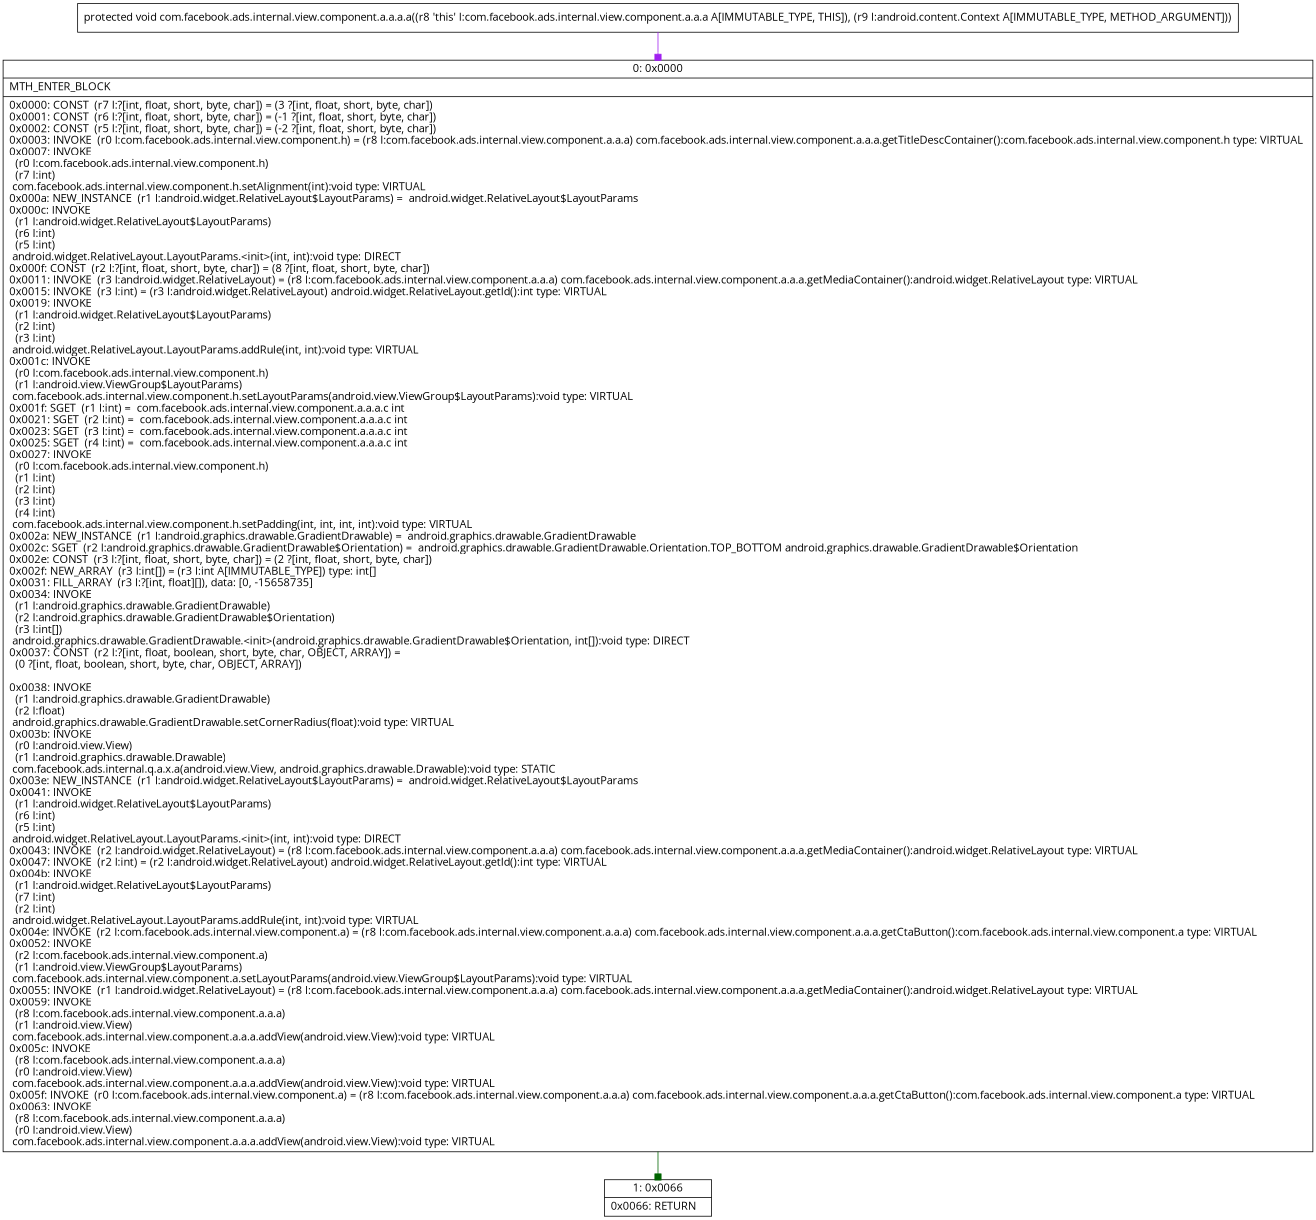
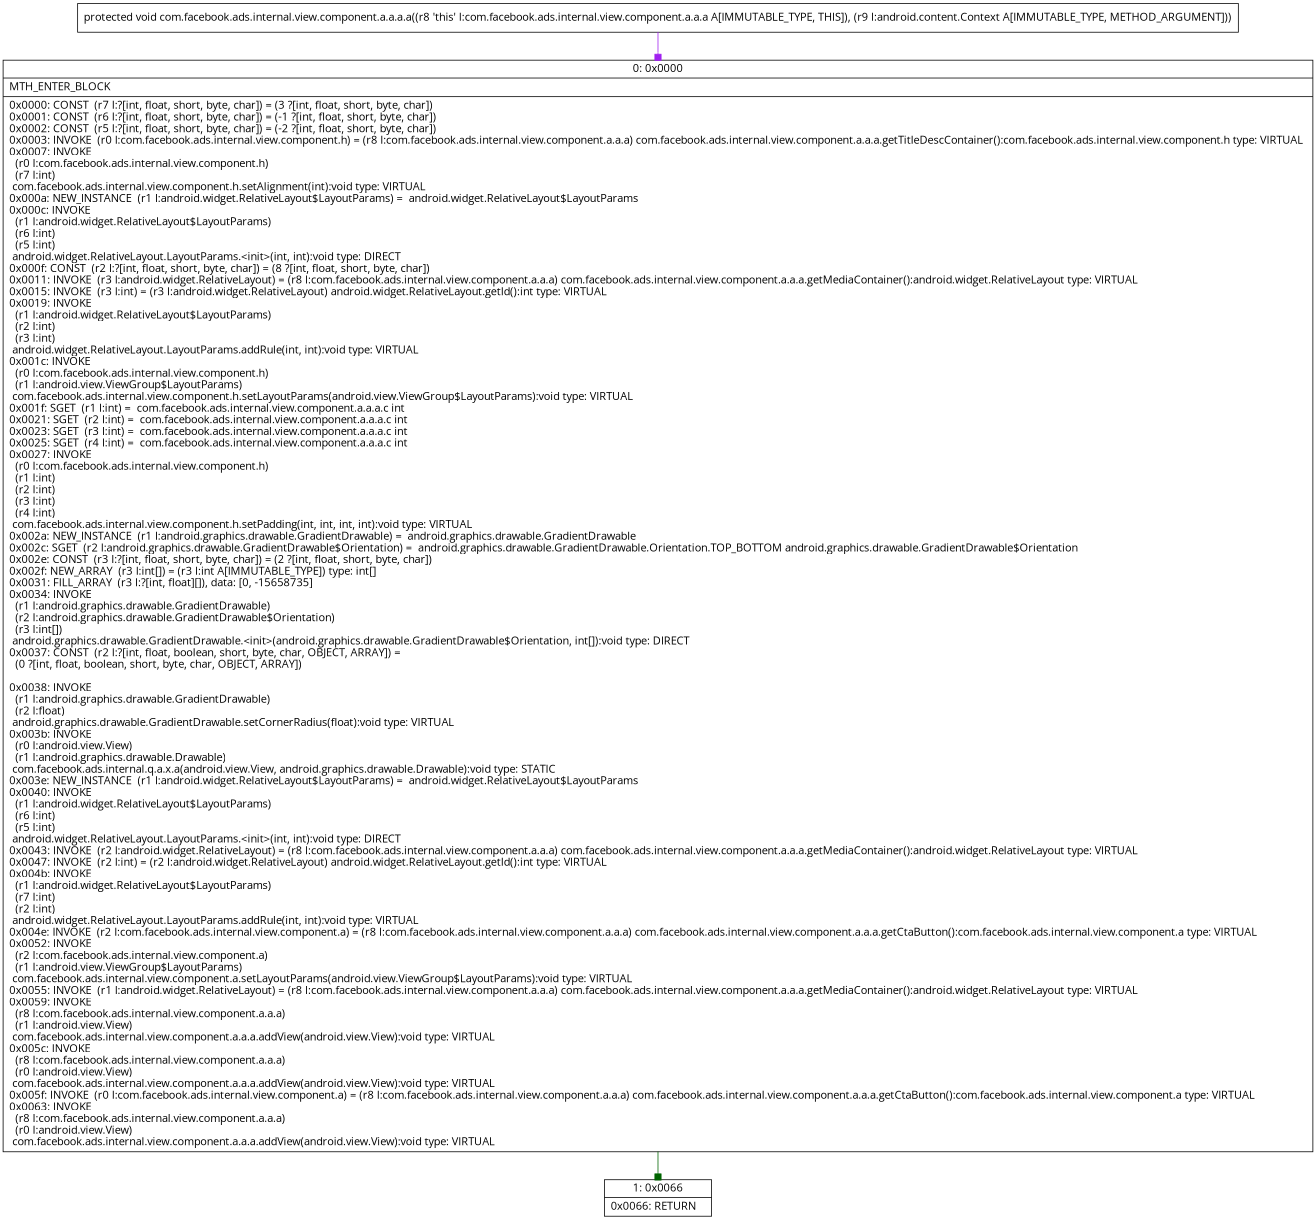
  digraph {
    fontname="Open Sans"
    node [shape=record fontname="Open Sans"]
    edge [arrowhead=box fontname="Open Sans"]
-   n1 [label="{0\:\ 0x0000|MTH_ENTER_BLOCK\l|0x0000: CONST  (r7 I:?[int, float, short, byte, char]) = (3 ?[int, float, short, byte, char]) \l0x0001: CONST  (r6 I:?[int, float, short, byte, char]) = (\-1 ?[int, float, short, byte, char]) \l0x0002: CONST  (r5 I:?[int, float, short, byte, char]) = (\-2 ?[int, float, short, byte, char]) \l0x0003: INVOKE  (r0 I:com.facebook.ads.internal.view.component.h) = (r8 I:com.facebook.ads.internal.view.component.a.a.a) com.facebook.ads.internal.view.component.a.a.a.getTitleDescContainer():com.facebook.ads.internal.view.component.h type: VIRTUAL \l0x0007: INVOKE  \l  (r0 I:com.facebook.ads.internal.view.component.h)\l  (r7 I:int)\l com.facebook.ads.internal.view.component.h.setAlignment(int):void type: VIRTUAL \l0x000a: NEW_INSTANCE  (r1 I:android.widget.RelativeLayout$LayoutParams) =  android.widget.RelativeLayout$LayoutParams \l0x000c: INVOKE  \l  (r1 I:android.widget.RelativeLayout$LayoutParams)\l  (r6 I:int)\l  (r5 I:int)\l android.widget.RelativeLayout.LayoutParams.\<init\>(int, int):void type: DIRECT \l0x000f: CONST  (r2 I:?[int, float, short, byte, char]) = (8 ?[int, float, short, byte, char]) \l0x0011: INVOKE  (r3 I:android.widget.RelativeLayout) = (r8 I:com.facebook.ads.internal.view.component.a.a.a) com.facebook.ads.internal.view.component.a.a.a.getMediaContainer():android.widget.RelativeLayout type: VIRTUAL \l0x0015: INVOKE  (r3 I:int) = (r3 I:android.widget.RelativeLayout) android.widget.RelativeLayout.getId():int type: VIRTUAL \l0x0019: INVOKE  \l  (r1 I:android.widget.RelativeLayout$LayoutParams)\l  (r2 I:int)\l  (r3 I:int)\l android.widget.RelativeLayout.LayoutParams.addRule(int, int):void type: VIRTUAL \l0x001c: INVOKE  \l  (r0 I:com.facebook.ads.internal.view.component.h)\l  (r1 I:android.view.ViewGroup$LayoutParams)\l com.facebook.ads.internal.view.component.h.setLayoutParams(android.view.ViewGroup$LayoutParams):void type: VIRTUAL \l0x001f: SGET  (r1 I:int) =  com.facebook.ads.internal.view.component.a.a.a.c int \l0x0021: SGET  (r2 I:int) =  com.facebook.ads.internal.view.component.a.a.a.c int \l0x0023: SGET  (r3 I:int) =  com.facebook.ads.internal.view.component.a.a.a.c int \l0x0025: SGET  (r4 I:int) =  com.facebook.ads.internal.view.component.a.a.a.c int \l0x0027: INVOKE  \l  (r0 I:com.facebook.ads.internal.view.component.h)\l  (r1 I:int)\l  (r2 I:int)\l  (r3 I:int)\l  (r4 I:int)\l com.facebook.ads.internal.view.component.h.setPadding(int, int, int, int):void type: VIRTUAL \l0x002a: NEW_INSTANCE  (r1 I:android.graphics.drawable.GradientDrawable) =  android.graphics.drawable.GradientDrawable \l0x002c: SGET  (r2 I:android.graphics.drawable.GradientDrawable$Orientation) =  android.graphics.drawable.GradientDrawable.Orientation.TOP_BOTTOM android.graphics.drawable.GradientDrawable$Orientation \l0x002e: CONST  (r3 I:?[int, float, short, byte, char]) = (2 ?[int, float, short, byte, char]) \l0x002f: NEW_ARRAY  (r3 I:int[]) = (r3 I:int A[IMMUTABLE_TYPE]) type: int[] \l0x0031: FILL_ARRAY  (r3 I:?[int, float][]), data: [0, \-15658735] \l0x0034: INVOKE  \l  (r1 I:android.graphics.drawable.GradientDrawable)\l  (r2 I:android.graphics.drawable.GradientDrawable$Orientation)\l  (r3 I:int[])\l android.graphics.drawable.GradientDrawable.\<init\>(android.graphics.drawable.GradientDrawable$Orientation, int[]):void type: DIRECT \l0x0037: CONST  (r2 I:?[int, float, boolean, short, byte, char, OBJECT, ARRAY]) = \l  (0 ?[int, float, boolean, short, byte, char, OBJECT, ARRAY])\l \l0x0038: INVOKE  \l  (r1 I:android.graphics.drawable.GradientDrawable)\l  (r2 I:float)\l android.graphics.drawable.GradientDrawable.setCornerRadius(float):void type: VIRTUAL \l0x003b: INVOKE  \l  (r0 I:android.view.View)\l  (r1 I:android.graphics.drawable.Drawable)\l com.facebook.ads.internal.q.a.x.a(android.view.View, android.graphics.drawable.Drawable):void type: STATIC \l0x003e: NEW_INSTANCE  (r1 I:android.widget.RelativeLayout$LayoutParams) =  android.widget.RelativeLayout$LayoutParams \l0x0041: INVOKE  \l  (r1 I:android.widget.RelativeLayout$LayoutParams)\l  (r6 I:int)\l  (r5 I:int)\l android.widget.RelativeLayout.LayoutParams.\<init\>(int, int):void type: DIRECT \l0x0043: INVOKE  (r2 I:android.widget.RelativeLayout) = (r8 I:com.facebook.ads.internal.view.component.a.a.a) com.facebook.ads.internal.view.component.a.a.a.getMediaContainer():android.widget.RelativeLayout type: VIRTUAL \l0x0047: INVOKE  (r2 I:int) = (r2 I:android.widget.RelativeLayout) android.widget.RelativeLayout.getId():int type: VIRTUAL \l0x004b: INVOKE  \l  (r1 I:android.widget.RelativeLayout$LayoutParams)\l  (r7 I:int)\l  (r2 I:int)\l android.widget.RelativeLayout.LayoutParams.addRule(int, int):void type: VIRTUAL \l0x004e: INVOKE  (r2 I:com.facebook.ads.internal.view.component.a) = (r8 I:com.facebook.ads.internal.view.component.a.a.a) com.facebook.ads.internal.view.component.a.a.a.getCtaButton():com.facebook.ads.internal.view.component.a type: VIRTUAL \l0x0052: INVOKE  \l  (r2 I:com.facebook.ads.internal.view.component.a)\l  (r1 I:android.view.ViewGroup$LayoutParams)\l com.facebook.ads.internal.view.component.a.setLayoutParams(android.view.ViewGroup$LayoutParams):void type: VIRTUAL \l0x0055: INVOKE  (r1 I:android.widget.RelativeLayout) = (r8 I:com.facebook.ads.internal.view.component.a.a.a) com.facebook.ads.internal.view.component.a.a.a.getMediaContainer():android.widget.RelativeLayout type: VIRTUAL \l0x0059: INVOKE  \l  (r8 I:com.facebook.ads.internal.view.component.a.a.a)\l  (r1 I:android.view.View)\l com.facebook.ads.internal.view.component.a.a.a.addView(android.view.View):void type: VIRTUAL \l0x005c: INVOKE  \l  (r8 I:com.facebook.ads.internal.view.component.a.a.a)\l  (r0 I:android.view.View)\l com.facebook.ads.internal.view.component.a.a.a.addView(android.view.View):void type: VIRTUAL \l0x005f: INVOKE  (r0 I:com.facebook.ads.internal.view.component.a) = (r8 I:com.facebook.ads.internal.view.component.a.a.a) com.facebook.ads.internal.view.component.a.a.a.getCtaButton():com.facebook.ads.internal.view.component.a type: VIRTUAL \l0x0063: INVOKE  \l  (r8 I:com.facebook.ads.internal.view.component.a.a.a)\l  (r0 I:android.view.View)\l com.facebook.ads.internal.view.component.a.a.a.addView(android.view.View):void type: VIRTUAL \l}"]
+   n1 [label="{0\:\ 0x0000|MTH_ENTER_BLOCK\l|0x0000: CONST  (r7 I:?[int, float, short, byte, char]) = (3 ?[int, float, short, byte, char]) \l0x0001: CONST  (r6 I:?[int, float, short, byte, char]) = (\-1 ?[int, float, short, byte, char]) \l0x0002: CONST  (r5 I:?[int, float, short, byte, char]) = (\-2 ?[int, float, short, byte, char]) \l0x0003: INVOKE  (r0 I:com.facebook.ads.internal.view.component.h) = (r8 I:com.facebook.ads.internal.view.component.a.a.a) com.facebook.ads.internal.view.component.a.a.a.getTitleDescContainer():com.facebook.ads.internal.view.component.h type: VIRTUAL \l0x0007: INVOKE  \l  (r0 I:com.facebook.ads.internal.view.component.h)\l  (r7 I:int)\l com.facebook.ads.internal.view.component.h.setAlignment(int):void type: VIRTUAL \l0x000a: NEW_INSTANCE  (r1 I:android.widget.RelativeLayout$LayoutParams) =  android.widget.RelativeLayout$LayoutParams \l0x000c: INVOKE  \l  (r1 I:android.widget.RelativeLayout$LayoutParams)\l  (r6 I:int)\l  (r5 I:int)\l android.widget.RelativeLayout.LayoutParams.\<init\>(int, int):void type: DIRECT \l0x000f: CONST  (r2 I:?[int, float, short, byte, char]) = (8 ?[int, float, short, byte, char]) \l0x0011: INVOKE  (r3 I:android.widget.RelativeLayout) = (r8 I:com.facebook.ads.internal.view.component.a.a.a) com.facebook.ads.internal.view.component.a.a.a.getMediaContainer():android.widget.RelativeLayout type: VIRTUAL \l0x0015: INVOKE  (r3 I:int) = (r3 I:android.widget.RelativeLayout) android.widget.RelativeLayout.getId():int type: VIRTUAL \l0x0019: INVOKE  \l  (r1 I:android.widget.RelativeLayout$LayoutParams)\l  (r2 I:int)\l  (r3 I:int)\l android.widget.RelativeLayout.LayoutParams.addRule(int, int):void type: VIRTUAL \l0x001c: INVOKE  \l  (r0 I:com.facebook.ads.internal.view.component.h)\l  (r1 I:android.view.ViewGroup$LayoutParams)\l com.facebook.ads.internal.view.component.h.setLayoutParams(android.view.ViewGroup$LayoutParams):void type: VIRTUAL \l0x001f: SGET  (r1 I:int) =  com.facebook.ads.internal.view.component.a.a.a.c int \l0x0021: SGET  (r2 I:int) =  com.facebook.ads.internal.view.component.a.a.a.c int \l0x0023: SGET  (r3 I:int) =  com.facebook.ads.internal.view.component.a.a.a.c int \l0x0025: SGET  (r4 I:int) =  com.facebook.ads.internal.view.component.a.a.a.c int \l0x0027: INVOKE  \l  (r0 I:com.facebook.ads.internal.view.component.h)\l  (r1 I:int)\l  (r2 I:int)\l  (r3 I:int)\l  (r4 I:int)\l com.facebook.ads.internal.view.component.h.setPadding(int, int, int, int):void type: VIRTUAL \l0x002a: NEW_INSTANCE  (r1 I:android.graphics.drawable.GradientDrawable) =  android.graphics.drawable.GradientDrawable \l0x002c: SGET  (r2 I:android.graphics.drawable.GradientDrawable$Orientation) =  android.graphics.drawable.GradientDrawable.Orientation.TOP_BOTTOM android.graphics.drawable.GradientDrawable$Orientation \l0x002e: CONST  (r3 I:?[int, float, short, byte, char]) = (2 ?[int, float, short, byte, char]) \l0x002f: NEW_ARRAY  (r3 I:int[]) = (r3 I:int A[IMMUTABLE_TYPE]) type: int[] \l0x0031: FILL_ARRAY  (r3 I:?[int, float][]), data: [0, \-15658735] \l0x0034: INVOKE  \l  (r1 I:android.graphics.drawable.GradientDrawable)\l  (r2 I:android.graphics.drawable.GradientDrawable$Orientation)\l  (r3 I:int[])\l android.graphics.drawable.GradientDrawable.\<init\>(android.graphics.drawable.GradientDrawable$Orientation, int[]):void type: DIRECT \l0x0037: CONST  (r2 I:?[int, float, boolean, short, byte, char, OBJECT, ARRAY]) = \l  (0 ?[int, float, boolean, short, byte, char, OBJECT, ARRAY])\l \l0x0038: INVOKE  \l  (r1 I:android.graphics.drawable.GradientDrawable)\l  (r2 I:float)\l android.graphics.drawable.GradientDrawable.setCornerRadius(float):void type: VIRTUAL \l0x003b: INVOKE  \l  (r0 I:android.view.View)\l  (r1 I:android.graphics.drawable.Drawable)\l com.facebook.ads.internal.q.a.x.a(android.view.View, android.graphics.drawable.Drawable):void type: STATIC \l0x003e: NEW_INSTANCE  (r1 I:android.widget.RelativeLayout$LayoutParams) =  android.widget.RelativeLayout$LayoutParams \l0x0040: INVOKE  \l  (r1 I:android.widget.RelativeLayout$LayoutParams)\l  (r6 I:int)\l  (r5 I:int)\l android.widget.RelativeLayout.LayoutParams.\<init\>(int, int):void type: DIRECT \l0x0043: INVOKE  (r2 I:android.widget.RelativeLayout) = (r8 I:com.facebook.ads.internal.view.component.a.a.a) com.facebook.ads.internal.view.component.a.a.a.getMediaContainer():android.widget.RelativeLayout type: VIRTUAL \l0x0047: INVOKE  (r2 I:int) = (r2 I:android.widget.RelativeLayout) android.widget.RelativeLayout.getId():int type: VIRTUAL \l0x004b: INVOKE  \l  (r1 I:android.widget.RelativeLayout$LayoutParams)\l  (r7 I:int)\l  (r2 I:int)\l android.widget.RelativeLayout.LayoutParams.addRule(int, int):void type: VIRTUAL \l0x004e: INVOKE  (r2 I:com.facebook.ads.internal.view.component.a) = (r8 I:com.facebook.ads.internal.view.component.a.a.a) com.facebook.ads.internal.view.component.a.a.a.getCtaButton():com.facebook.ads.internal.view.component.a type: VIRTUAL \l0x0052: INVOKE  \l  (r2 I:com.facebook.ads.internal.view.component.a)\l  (r1 I:android.view.ViewGroup$LayoutParams)\l com.facebook.ads.internal.view.component.a.setLayoutParams(android.view.ViewGroup$LayoutParams):void type: VIRTUAL \l0x0055: INVOKE  (r1 I:android.widget.RelativeLayout) = (r8 I:com.facebook.ads.internal.view.component.a.a.a) com.facebook.ads.internal.view.component.a.a.a.getMediaContainer():android.widget.RelativeLayout type: VIRTUAL \l0x0059: INVOKE  \l  (r8 I:com.facebook.ads.internal.view.component.a.a.a)\l  (r1 I:android.view.View)\l com.facebook.ads.internal.view.component.a.a.a.addView(android.view.View):void type: VIRTUAL \l0x005c: INVOKE  \l  (r8 I:com.facebook.ads.internal.view.component.a.a.a)\l  (r0 I:android.view.View)\l com.facebook.ads.internal.view.component.a.a.a.addView(android.view.View):void type: VIRTUAL \l0x005f: INVOKE  (r0 I:com.facebook.ads.internal.view.component.a) = (r8 I:com.facebook.ads.internal.view.component.a.a.a) com.facebook.ads.internal.view.component.a.a.a.getCtaButton():com.facebook.ads.internal.view.component.a type: VIRTUAL \l0x0063: INVOKE  \l  (r8 I:com.facebook.ads.internal.view.component.a.a.a)\l  (r0 I:android.view.View)\l com.facebook.ads.internal.view.component.a.a.a.addView(android.view.View):void type: VIRTUAL \l}"]
    n2 [label="{1\:\ 0x0066|0x0066: RETURN   \l}"]
    n3 [label="{protected void com.facebook.ads.internal.view.component.a.a.a.a((r8 'this' I:com.facebook.ads.internal.view.component.a.a.a A[IMMUTABLE_TYPE, THIS]), (r9 I:android.content.Context A[IMMUTABLE_TYPE, METHOD_ARGUMENT])) }"]
    n1 -> n2 [color=darkgreen]
    n3 -> n1 [color=purple]
  }
